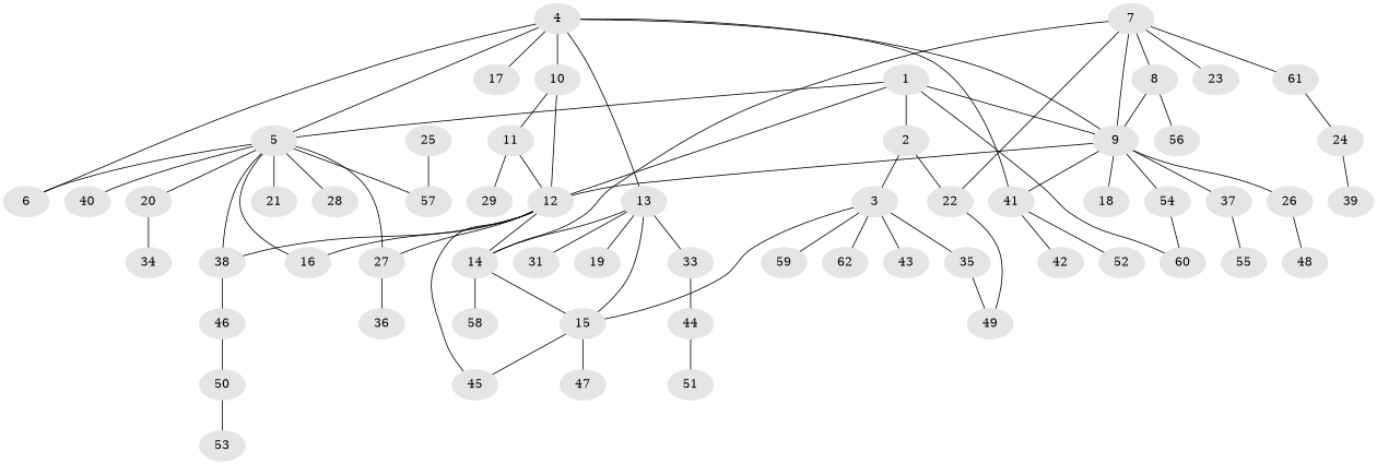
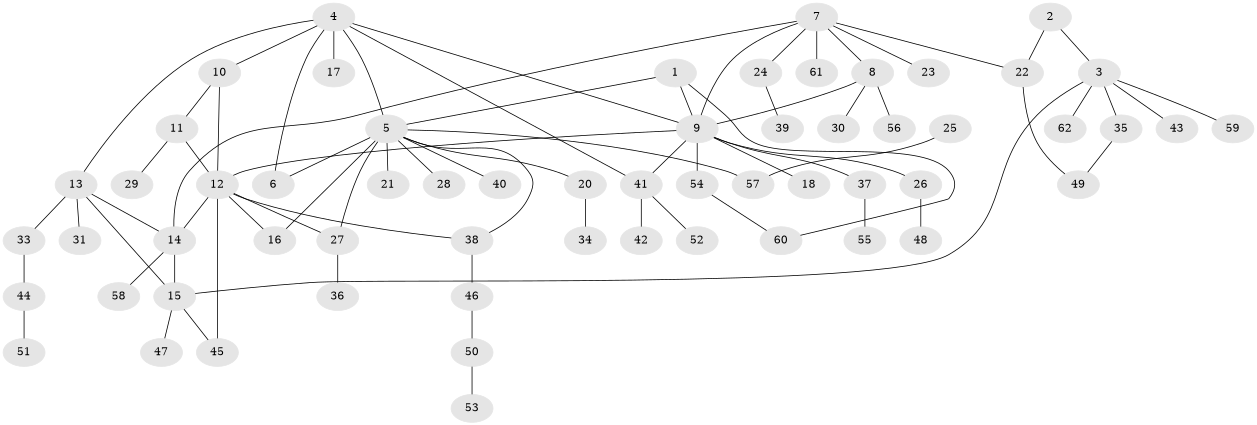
  graph {
    node [color=gray90 style=filled]
    1
    2
    5
    9
    12
    60
    3
    22
    15
    35
    43
    59
    62
    6
    16
    20
    21
    27
    28
    38
    40
    57
    41
    18
    26
    37
    54
    14
    45
    49
    47
    4
    10
    13
    17
    11
-   19
    31
    33
    42
    52
    34
    36
    46
    7
    8
    23
    24
    61
+   30
    56
    58
    39
    48
    55
    29
    25
    44
    51
    50
    53
-   1 -- 2
    1 -- 5
    1 -- 9
-   1 -- 12
    1 -- 60
    2 -- 3
    2 -- 22
    5 -- 6
    5 -- 16
    5 -- 20
    5 -- 21
    5 -- 27
    5 -- 28
    5 -- 38
    5 -- 40
    5 -- 57
    9 -- 12
    9 -- 41
    9 -- 18
    9 -- 26
    9 -- 37
    9 -- 54
    12 -- 16
    12 -- 27
    12 -- 38
    12 -- 14
    12 -- 45
    3 -- 15
    3 -- 35
    3 -- 43
    3 -- 59
    3 -- 62
    22 -- 49
    15 -- 45
    15 -- 47
    35 -- 49
    20 -- 34
    27 -- 36
    38 -- 46
    41 -- 42
    41 -- 52
    26 -- 48
    37 -- 55
    54 -- 60
    14 -- 15
    14 -- 58
    4 -- 5
    4 -- 9
    4 -- 6
    4 -- 41
    4 -- 10
    4 -- 13
    4 -- 17
    10 -- 12
    10 -- 11
    13 -- 15
    13 -- 14
-   13 -- 19
    13 -- 31
    13 -- 33
    11 -- 12
    11 -- 29
    33 -- 44
    46 -- 50
    7 -- 9
    7 -- 22
    7 -- 14
    7 -- 8
    7 -- 23
-   61 -- 24
+   7 -- 24
    7 -- 61
    8 -- 9
+   8 -- 30
    8 -- 56
    24 -- 39
    25 -- 57
    44 -- 51
    50 -- 53
  }
